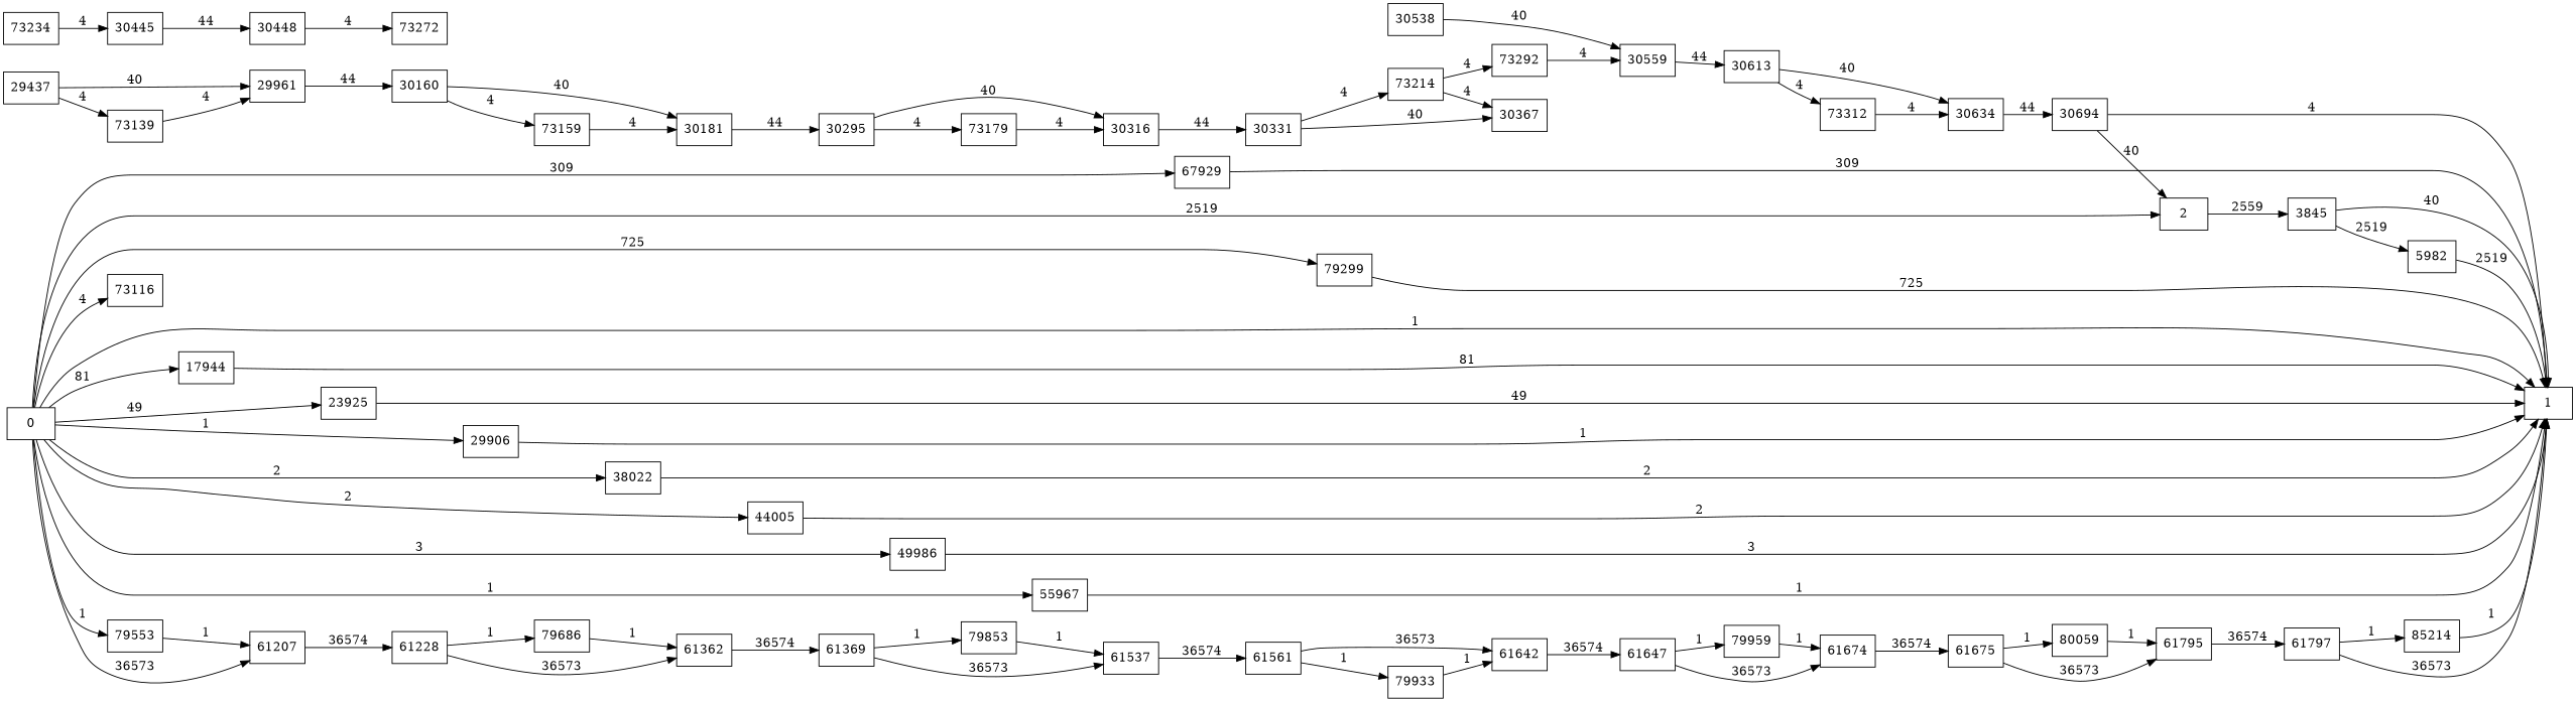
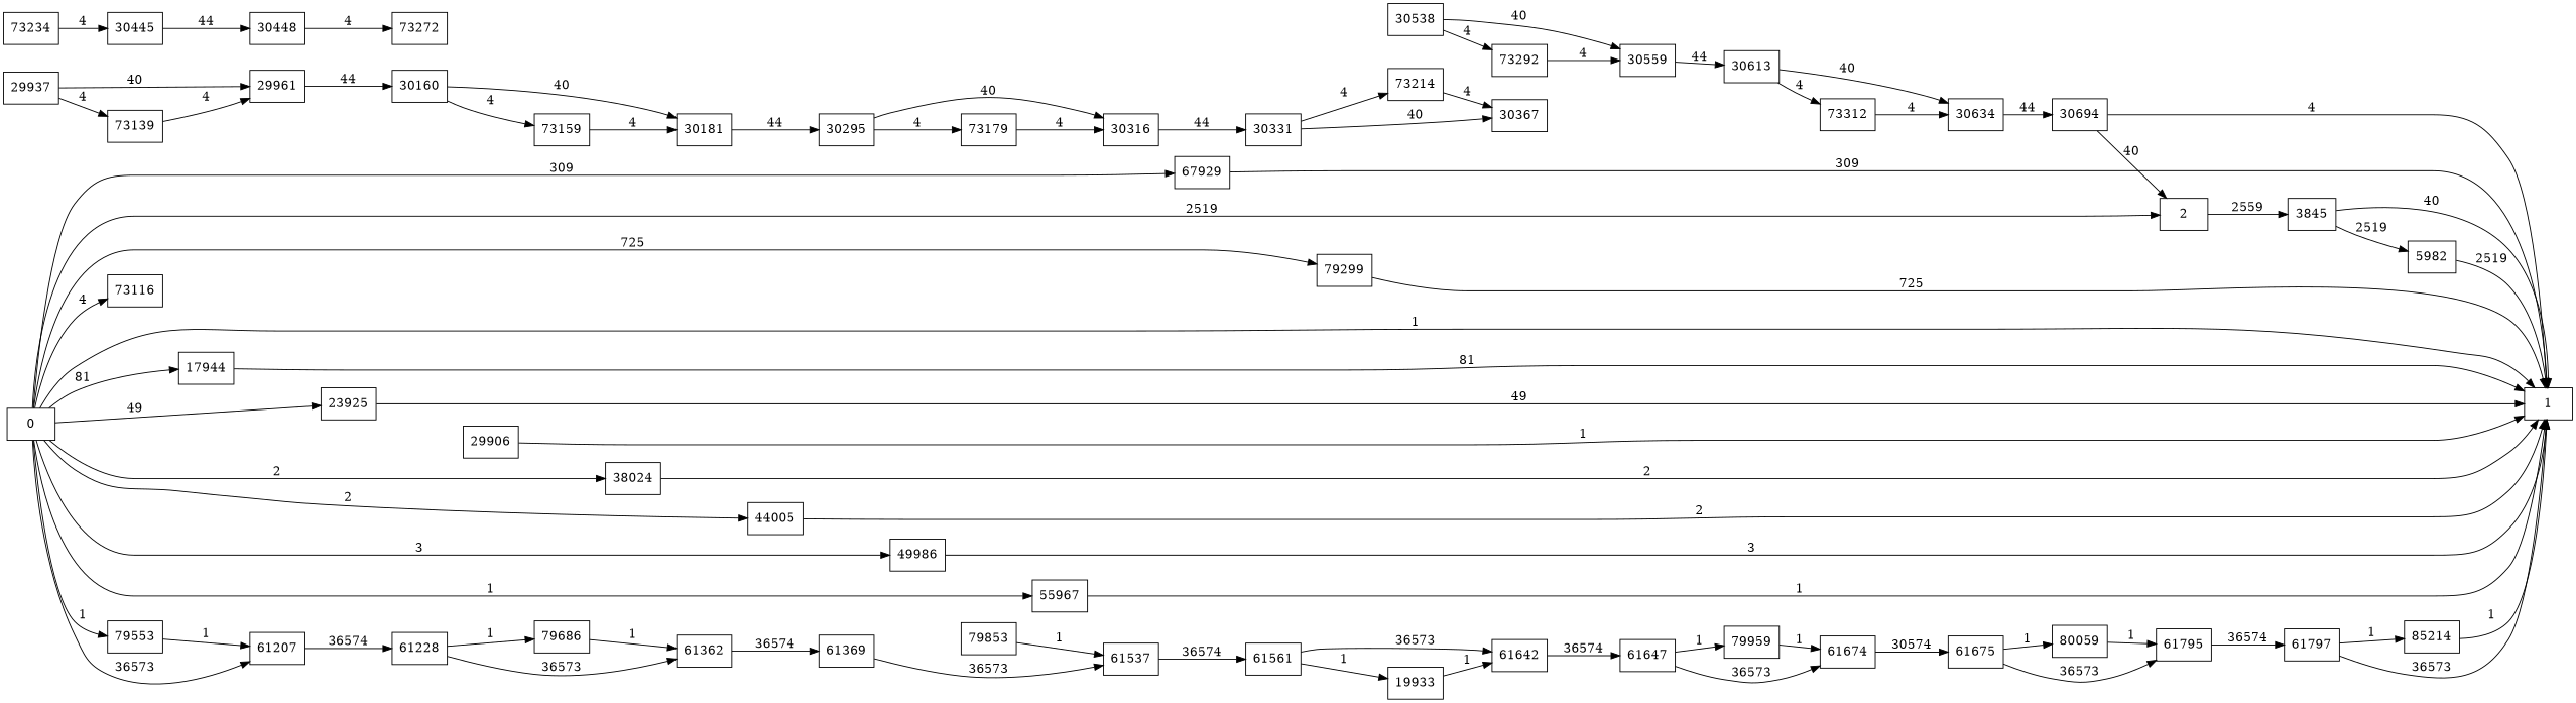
  digraph {
    rankdir=LR
    node [shape=rectangle]
    2
    3845
    1
    5982
    17944
    23925
    29906
-   29937 [label=29437]
+   29937
    29961
    73139
    30160
    30181
    73159
    30295
    30316
    73179
    30331
    30367
    73214
    30445
    30448
    73234
    73272
    30538
    30559
    73292
    30613
    30634
    73312
    30694
-   38024 [label=38022]
+   38024
    44005
    49986
    55967
    61207
    61228
    61362
    79686
    61369
    61537
    79853
    61561
    61642
-   79933
+   79933 [label=19933]
    61647
    61674
    79959
    61675
    61795
    80059
    61797
    85214
    67929
    79299
    79553
    0
    73116
    2 -> 3845 [label=2559]
    3845 -> 1 [label=40]
    3845 -> 5982 [label=2519]
    5982 -> 1 [label=2519]
    17944 -> 1 [label=81]
    23925 -> 1 [label=49]
    29906 -> 1 [label=1]
    29937 -> 29961 [label=40]
    29937 -> 73139 [label=4]
    29961 -> 30160 [label=44]
    73139 -> 29961 [label=4]
    30160 -> 30181 [label=40]
    30160 -> 73159 [label=4]
    30181 -> 30295 [label=44]
    73159 -> 30181 [label=4]
    30295 -> 30316 [label=40]
    30295 -> 73179 [label=4]
    30316 -> 30331 [label=44]
    73179 -> 30316 [label=4]
    30331 -> 30367 [label=40]
    30331 -> 73214 [label=4]
    73214 -> 30367 [label=4]
    30445 -> 30448 [label=44]
    30448 -> 73272 [label=4]
    73234 -> 30445 [label=4]
    30538 -> 30559 [label=40]
-   73214 -> 73292 [label=4]
+   30538 -> 73292 [label=4]
    30559 -> 30613 [label=44]
    73292 -> 30559 [label=4]
    30613 -> 30634 [label=40]
    30613 -> 73312 [label=4]
    30634 -> 30694 [label=44]
    73312 -> 30634 [label=4]
    30694 -> 2 [label=40]
    30694 -> 1 [label=4]
    38024 -> 1 [label=2]
    44005 -> 1 [label=2]
    49986 -> 1 [label=3]
    55967 -> 1 [label=1]
    61207 -> 61228 [label=36574]
    61228 -> 61362 [label=36573]
    61228 -> 79686 [label=1]
    61362 -> 61369 [label=36574]
    79686 -> 61362 [label=1]
    61369 -> 61537 [label=36573]
-   61369 -> 79853 [label=1]
    61537 -> 61561 [label=36574]
    79853 -> 61537 [label=1]
    61561 -> 61642 [label=36573]
    61561 -> 79933 [label=1]
    61642 -> 61647 [label=36574]
    79933 -> 61642 [label=1]
    61647 -> 61674 [label=36573]
    61647 -> 79959 [label=1]
-   61674 -> 61675 [label=36574]
+   61674 -> 61675 [label=30574]
    79959 -> 61674 [label=1]
    61675 -> 61795 [label=36573]
    61675 -> 80059 [label=1]
    61795 -> 61797 [label=36574]
    80059 -> 61795 [label=1]
    61797 -> 1 [label=36573]
    61797 -> 85214 [label=1]
    85214 -> 1 [label=1]
    67929 -> 1 [label=309]
    79299 -> 1 [label=725]
    79553 -> 61207 [label=1]
    0 -> 2 [label=2519]
    0 -> 1 [label=1]
    0 -> 17944 [label=81]
    0 -> 23925 [label=49]
-   0 -> 29906 [label=1]
    0 -> 38024 [label=2]
    0 -> 44005 [label=2]
    0 -> 49986 [label=3]
    0 -> 55967 [label=1]
    0 -> 61207 [label=36573]
    0 -> 67929 [label=309]
    0 -> 79299 [label=725]
    0 -> 79553 [label=1]
    0 -> 73116 [label=4]
  }
